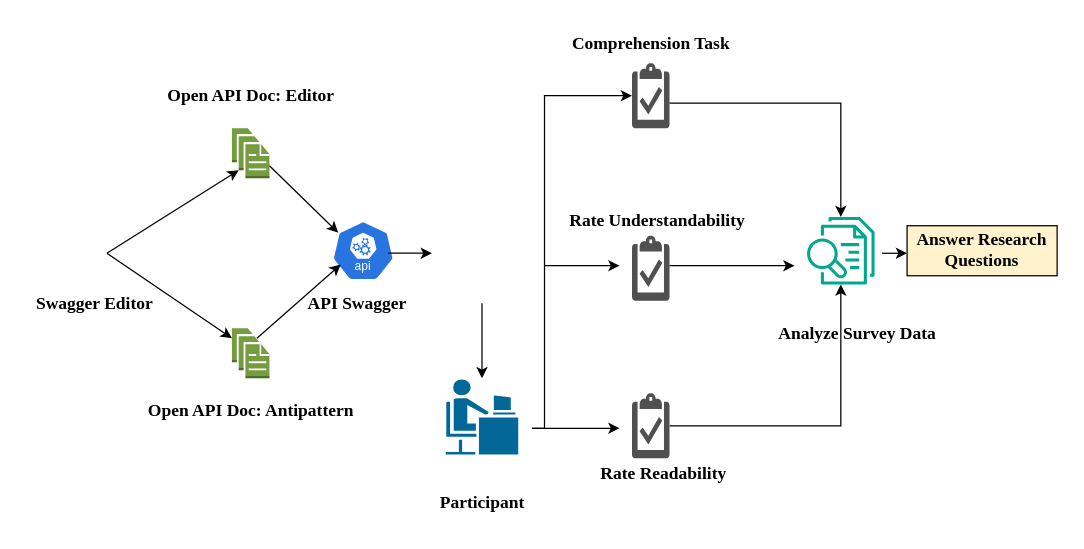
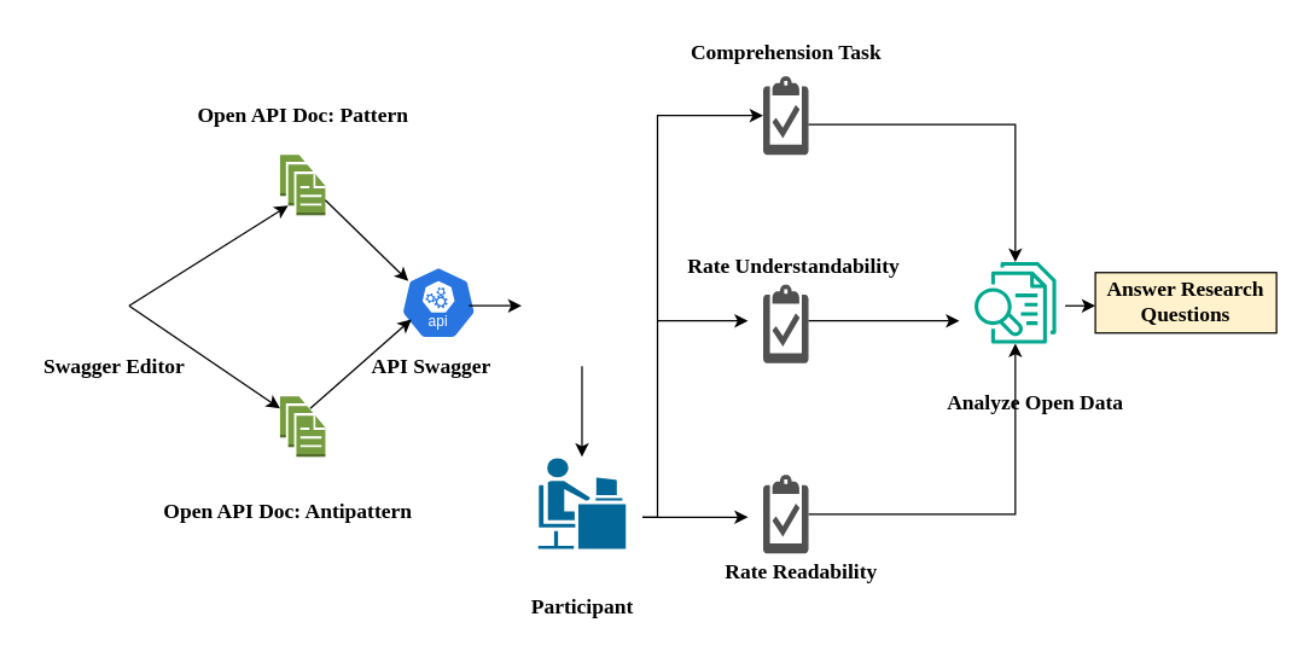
  <mxCell id="0" />
  <mxCell id="1" parent="0" />
  <mxCell id="2" value="" style="shape=image;verticalLabelPosition=bottom;labelBackgroundColor=default;verticalAlign=top;aspect=fixed;imageAspect=0;image=https://seeklogo.com/images/S/swaggerhub-logo-52BE4455D6-seeklogo.com.png;fontFamily=Times New Roman;fontSize=14;fontStyle=1" vertex="1" parent="1"><mxGeometry x="45" y="182" width="40" height="40" as="geometry" /></mxCell>
  <mxCell id="3" value="" style="outlineConnect=0;dashed=0;verticalLabelPosition=bottom;verticalAlign=top;align=center;html=1;shape=mxgraph.aws3.documents;fillColor=#759C3E;gradientColor=none;fontFamily=Times New Roman;fontSize=14;fontStyle=1" vertex="1" parent="1"><mxGeometry x="185" y="102" width="30" height="40" as="geometry" /></mxCell>
  <mxCell id="4" value="" style="shape=image;html=1;verticalAlign=top;verticalLabelPosition=bottom;labelBackgroundColor=#ffffff;imageAspect=0;aspect=fixed;image=https://cdn3.iconfinder.com/data/icons/survey-rating/512/Survey_rating_rate-32-128.png;fontFamily=Times New Roman;fontSize=14;fontStyle=1" vertex="1" parent="1"><mxGeometry x="345" y="162" width="80" height="80" as="geometry" /></mxCell>
  <mxCell id="5" value="" style="outlineConnect=0;dashed=0;verticalLabelPosition=bottom;verticalAlign=top;align=center;html=1;shape=mxgraph.aws3.documents;fillColor=#759C3E;gradientColor=none;fontFamily=Times New Roman;fontSize=14;fontStyle=1" vertex="1" parent="1"><mxGeometry x="185" y="262" width="30" height="40" as="geometry" /></mxCell>
  <mxCell id="6" value="" style="shape=mxgraph.cisco.people.androgenous_person;html=1;pointerEvents=1;dashed=0;fillColor=#036897;strokeColor=#ffffff;strokeWidth=2;verticalLabelPosition=bottom;verticalAlign=top;align=center;outlineConnect=0;fontFamily=Times New Roman;fontSize=14;fontStyle=1" vertex="1" parent="1"><mxGeometry x="355" y="302" width="60" height="62" as="geometry" /></mxCell>
  <mxCell id="7" value="" style="edgeStyle=orthogonalEdgeStyle;rounded=0;orthogonalLoop=1;jettySize=auto;html=1;" edge="1" parent="1" source="8" target="12"><mxGeometry relative="1" as="geometry" /></mxCell>
  <mxCell id="8" value="" style="sketch=0;pointerEvents=1;shadow=0;dashed=0;html=1;strokeColor=none;fillColor=#505050;labelPosition=center;verticalLabelPosition=bottom;verticalAlign=top;outlineConnect=0;align=center;shape=mxgraph.office.concepts.tasks;fontFamily=Times New Roman;fontSize=14;fontStyle=1" vertex="1" parent="1"><mxGeometry x="505" y="314" width="30" height="52" as="geometry" /></mxCell>
  <mxCell id="9" value="" style="sketch=0;pointerEvents=1;shadow=0;dashed=0;html=1;strokeColor=none;fillColor=#505050;labelPosition=center;verticalLabelPosition=bottom;verticalAlign=top;outlineConnect=0;align=center;shape=mxgraph.office.concepts.tasks;fontFamily=Times New Roman;fontSize=14;fontStyle=1" vertex="1" parent="1"><mxGeometry x="505" y="188" width="30" height="52" as="geometry" /></mxCell>
  <mxCell id="10" value="" style="sketch=0;pointerEvents=1;shadow=0;dashed=0;html=1;strokeColor=none;fillColor=#505050;labelPosition=center;verticalLabelPosition=bottom;verticalAlign=top;outlineConnect=0;align=center;shape=mxgraph.office.concepts.tasks;fontFamily=Times New Roman;fontSize=14;fontStyle=1" vertex="1" parent="1"><mxGeometry x="505" y="50" width="30" height="52" as="geometry" /></mxCell>
  <mxCell id="11" value="" style="aspect=fixed;sketch=0;html=1;dashed=0;whitespace=wrap;verticalLabelPosition=bottom;verticalAlign=top;fillColor=#2875E2;strokeColor=#ffffff;points=[[0.005,0.63,0],[0.1,0.2,0],[0.9,0.2,0],[0.5,0,0],[0.995,0.63,0],[0.72,0.99,0],[0.5,1,0],[0.28,0.99,0]];shape=mxgraph.kubernetes.icon2;kubernetesLabel=1;prIcon=api;fontFamily=Times New Roman;fontSize=14;fontStyle=1" vertex="1" parent="1"><mxGeometry x="265" y="176" width="50" height="48" as="geometry" /></mxCell>
  <mxCell id="12" value="" style="sketch=0;outlineConnect=0;fontColor=#232F3E;gradientColor=none;fillColor=#01A88D;strokeColor=none;dashed=0;verticalLabelPosition=bottom;verticalAlign=top;align=center;html=1;fontSize=14;fontStyle=1;aspect=fixed;pointerEvents=1;shape=mxgraph.aws4.textract_analyze_lending;fontFamily=Times New Roman;" vertex="1" parent="1"><mxGeometry x="645" y="173" width="54" height="54" as="geometry" /></mxCell>
  <mxCell id="13" value="Answer Research Questions" style="rounded=0;whiteSpace=wrap;html=1;fontFamily=Times New Roman;fontSize=14;fontStyle=1;fillColor=#fff2cc;" vertex="1" parent="1"><mxGeometry x="725" y="180" width="120" height="40" as="geometry" /></mxCell>
  <mxCell id="14" value="Swagger Editor" style="text;html=1;align=center;verticalAlign=middle;resizable=0;points=[];autosize=1;strokeColor=none;fillColor=none;fontFamily=Times New Roman;fontSize=14;fontStyle=1" vertex="1" parent="1"><mxGeometry x="20" y="228" width="110" height="30" as="geometry" /></mxCell>
- <mxCell id="15" value="Open API Doc: Antipattern" style="text;html=1;align=center;verticalAlign=middle;resizable=0;points=[];autosize=1;strokeColor=none;fillColor=none;fontFamily=Times New Roman;fontSize=14;fontStyle=1" vertex="1" parent="1"><mxGeometry x="110" y="314" width="180" height="30" as="geometry" /></mxCell>
- <mxCell id="16" value="Open API Doc: Editor" style="text;html=1;align=center;verticalAlign=middle;resizable=0;points=[];autosize=1;strokeColor=none;fillColor=none;fontFamily=Times New Roman;fontSize=14;fontStyle=1" vertex="1" parent="1"><mxGeometry x="125" y="62" width="150" height="30" as="geometry" /></mxCell>
+ <mxCell id="15" value="Open API Doc: Antipattern" style="text;html=1;align=center;verticalAlign=middle;resizable=0;points=[];autosize=1;strokeColor=none;fillColor=none;fontFamily=Times New Roman;fontSize=14;fontStyle=1" vertex="1" parent="1"><mxGeometry x="100" y="324" width="180" height="30" as="geometry" /></mxCell>
+ <mxCell id="16" value="Open API Doc: Pattern" style="text;html=1;align=center;verticalAlign=middle;resizable=0;points=[];autosize=1;strokeColor=none;fillColor=none;fontFamily=Times New Roman;fontSize=14;fontStyle=1" vertex="1" parent="1"><mxGeometry x="125" y="62" width="150" height="30" as="geometry" /></mxCell>
  <mxCell id="17" value="API Swagger" style="text;html=1;align=center;verticalAlign=middle;resizable=0;points=[];autosize=1;strokeColor=none;fillColor=none;fontFamily=Times New Roman;fontSize=14;fontStyle=1" vertex="1" parent="1"><mxGeometry x="235" y="228" width="100" height="30" as="geometry" /></mxCell>
  <mxCell id="18" value="Participant" style="text;html=1;align=center;verticalAlign=middle;resizable=0;points=[];autosize=1;strokeColor=none;fillColor=none;fontFamily=Times New Roman;fontSize=14;fontStyle=1" vertex="1" parent="1"><mxGeometry x="345" y="387" width="80" height="30" as="geometry" /></mxCell>
  <mxCell id="19" value="Comprehension Task" style="text;html=1;align=center;verticalAlign=middle;resizable=0;points=[];autosize=1;strokeColor=none;fillColor=none;fontFamily=Times New Roman;fontSize=14;fontStyle=1" vertex="1" parent="1"><mxGeometry x="450" y="20" width="140" height="30" as="geometry" /></mxCell>
  <mxCell id="20" value="Rate Understandability" style="text;html=1;align=center;verticalAlign=middle;resizable=0;points=[];autosize=1;strokeColor=none;fillColor=none;fontFamily=Times New Roman;fontSize=14;fontStyle=1" vertex="1" parent="1"><mxGeometry x="450" y="162" width="150" height="30" as="geometry" /></mxCell>
  <mxCell id="21" value="Rate Readability" style="text;html=1;align=center;verticalAlign=middle;resizable=0;points=[];autosize=1;strokeColor=none;fillColor=none;fontFamily=Times New Roman;fontSize=14;fontStyle=1" vertex="1" parent="1"><mxGeometry x="470" y="364" width="120" height="30" as="geometry" /></mxCell>
- <mxCell id="22" value="Analyze Survey Data" style="text;html=1;align=center;verticalAlign=middle;resizable=0;points=[];autosize=1;strokeColor=none;fillColor=none;fontFamily=Times New Roman;fontSize=14;fontStyle=1" vertex="1" parent="1"><mxGeometry x="615" y="252" width="140" height="30" as="geometry" /></mxCell>
+ <mxCell id="22" value="Analyze Open Data" style="text;html=1;align=center;verticalAlign=middle;resizable=0;points=[];autosize=1;strokeColor=none;fillColor=none;fontFamily=Times New Roman;fontSize=14;fontStyle=1" vertex="1" parent="1"><mxGeometry x="615" y="252" width="140" height="30" as="geometry" /></mxCell>
  <mxCell id="23" value="" style="endArrow=classic;html=1;rounded=0;entryX=0.18;entryY=0.84;entryDx=0;entryDy=0;entryPerimeter=0;exitX=1;exitY=0.5;exitDx=0;exitDy=0;" edge="1" parent="1" source="2" target="3"><mxGeometry width="50" height="50" relative="1" as="geometry"><mxPoint x="85" y="196" as="sourcePoint" /><mxPoint x="135" y="146" as="targetPoint" /></mxGeometry></mxCell>
  <mxCell id="24" value="" style="endArrow=classic;html=1;rounded=0;entryX=0.18;entryY=0.84;entryDx=0;entryDy=0;entryPerimeter=0;" edge="1" parent="1"><mxGeometry width="50" height="50" relative="1" as="geometry"><mxPoint x="85" y="202" as="sourcePoint" /><mxPoint x="185" y="270" as="targetPoint" /></mxGeometry></mxCell>
  <mxCell id="25" value="" style="endArrow=classic;html=1;rounded=0;entryX=0.1;entryY=0.2;entryDx=0;entryDy=0;entryPerimeter=0;" edge="1" parent="1" target="11"><mxGeometry width="50" height="50" relative="1" as="geometry"><mxPoint x="215" y="132" as="sourcePoint" /><mxPoint x="265" y="82" as="targetPoint" /></mxGeometry></mxCell>
  <mxCell id="26" value="" style="endArrow=classic;html=1;rounded=0;entryX=0.14;entryY=0.729;entryDx=0;entryDy=0;entryPerimeter=0;" edge="1" parent="1" target="11"><mxGeometry width="50" height="50" relative="1" as="geometry"><mxPoint x="205" y="270" as="sourcePoint" /><mxPoint x="255" y="220" as="targetPoint" /></mxGeometry></mxCell>
  <mxCell id="27" value="" style="endArrow=classic;html=1;rounded=0;" edge="1" parent="1" target="4"><mxGeometry width="50" height="50" relative="1" as="geometry"><mxPoint x="310" y="202" as="sourcePoint" /><mxPoint x="360" y="152" as="targetPoint" /></mxGeometry></mxCell>
  <mxCell id="28" value="" style="endArrow=classic;html=1;rounded=0;exitX=0.5;exitY=1;exitDx=0;exitDy=0;" edge="1" parent="1" source="4" target="6"><mxGeometry width="50" height="50" relative="1" as="geometry"><mxPoint x="415" y="272" as="sourcePoint" /><mxPoint x="465" y="222" as="targetPoint" /></mxGeometry></mxCell>
  <mxCell id="29" value="" style="endArrow=classic;html=1;rounded=0;" edge="1" parent="1" target="10"><mxGeometry width="50" height="50" relative="1" as="geometry"><mxPoint x="425" y="342" as="sourcePoint" /><mxPoint x="445" y="72" as="targetPoint" /><Array as="points"><mxPoint x="435" y="342" /><mxPoint x="435" y="212" /><mxPoint x="435" y="76" /></Array></mxGeometry></mxCell>
  <mxCell id="30" value="" style="endArrow=classic;html=1;rounded=0;" edge="1" parent="1"><mxGeometry width="50" height="50" relative="1" as="geometry"><mxPoint x="435" y="212" as="sourcePoint" /><mxPoint x="495" y="212" as="targetPoint" /></mxGeometry></mxCell>
  <mxCell id="31" value="" style="endArrow=classic;html=1;rounded=0;" edge="1" parent="1"><mxGeometry width="50" height="50" relative="1" as="geometry"><mxPoint x="425" y="342" as="sourcePoint" /><mxPoint x="495" y="342" as="targetPoint" /></mxGeometry></mxCell>
  <mxCell id="32" value="" style="endArrow=classic;html=1;rounded=0;" edge="1" parent="1" target="12"><mxGeometry width="50" height="50" relative="1" as="geometry"><mxPoint x="535" y="82" as="sourcePoint" /><mxPoint x="605" y="142" as="targetPoint" /><Array as="points"><mxPoint x="672" y="82" /></Array></mxGeometry></mxCell>
  <mxCell id="33" value="" style="endArrow=classic;html=1;rounded=0;" edge="1" parent="1"><mxGeometry width="50" height="50" relative="1" as="geometry"><mxPoint x="535" y="212" as="sourcePoint" /><mxPoint x="635" y="212" as="targetPoint" /></mxGeometry></mxCell>
  <mxCell id="34" value="" style="endArrow=classic;html=1;rounded=0;" edge="1" parent="1"><mxGeometry width="50" height="50" relative="1" as="geometry"><mxPoint x="705" y="202" as="sourcePoint" /><mxPoint x="725" y="202" as="targetPoint" /></mxGeometry></mxCell>
